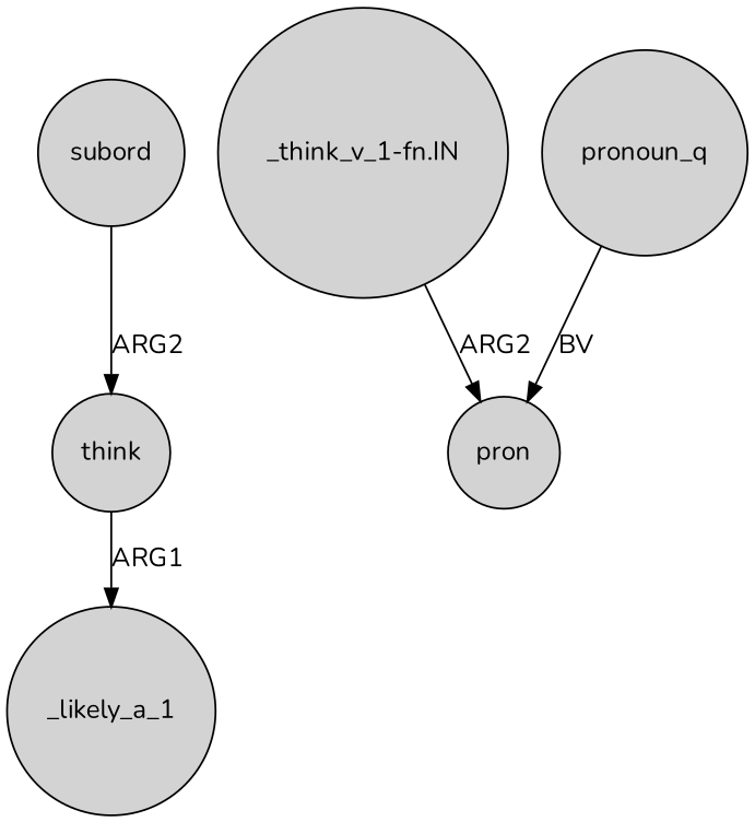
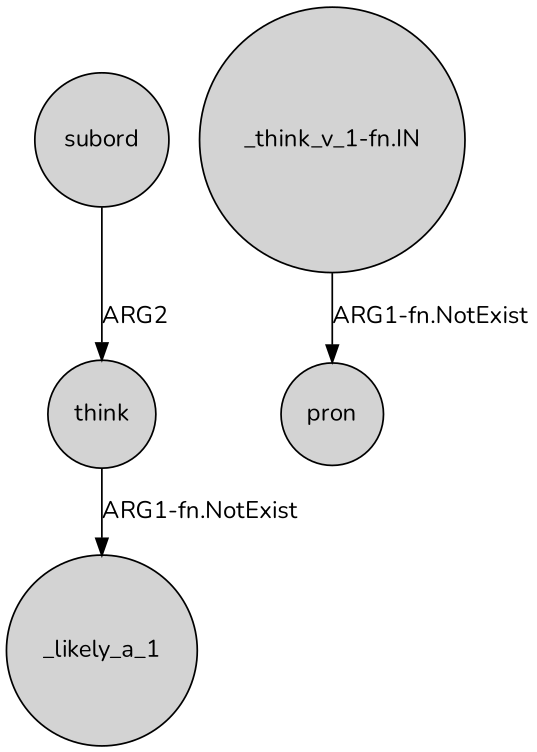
  digraph {
    fontname=Nunito
    node [fontname=Nunito shape=circle style=filled]
    edge [fontname=Nunito]
    n1 [label=think]
    _likely_a_1
    "_think_v_1-fn.IN"
    pron
    subord
-   pronoun_q
-   n1 -> _likely_a_1 [label=ARG1]
-   "_think_v_1-fn.IN" -> pron [label=ARG2]
+   n1 -> _likely_a_1 [label="ARG1-fn.NotExist"]
+   "_think_v_1-fn.IN" -> pron [label="ARG1-fn.NotExist"]
    subord -> n1 [label=ARG2]
-   pronoun_q -> pron [label=BV]
  }
